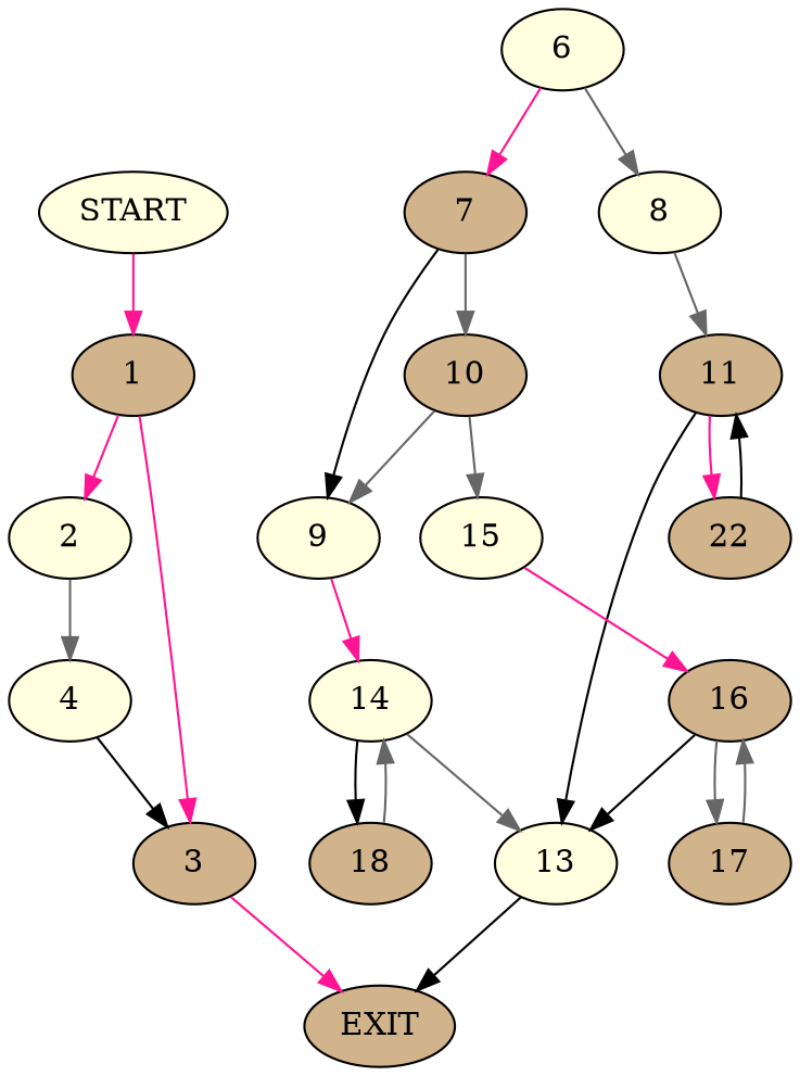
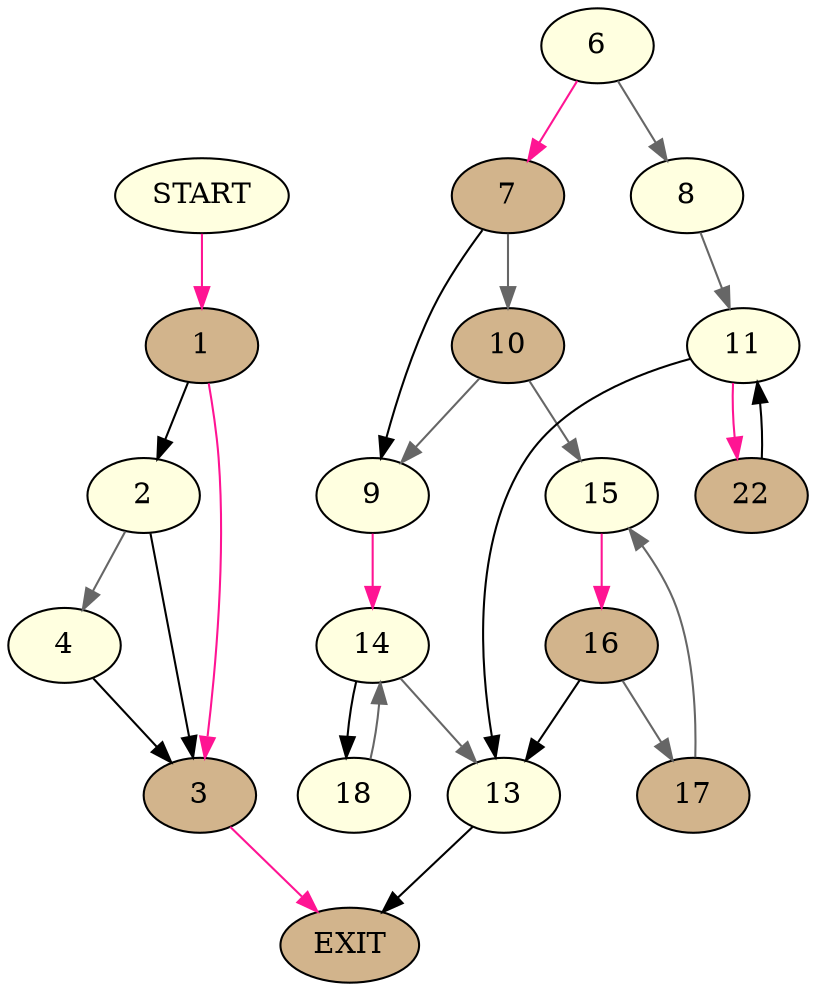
  digraph {
    fontname="DejaVu Serif"
    node [fillcolor=lightyellow fontname="DejaVu Serif" style=filled]
    edge [color=gray40 fontname="DejaVu Serif"]
    n1 [label=START]
    1 [fillcolor=tan]
    2
    3 [fillcolor=tan]
    n5 [fillcolor=tan label=EXIT]
    4
    7 [fillcolor=tan]
    6
    8
    9
    10 [fillcolor=tan]
-   11 [fillcolor=tan]
+   11
    14
    15
    n15 [fillcolor=tan label=22]
    13
-   18 [fillcolor=tan]
+   18
    16 [fillcolor=tan]
    17 [fillcolor=tan]
    n1 -> 1 [color=deeppink]
-   1 -> 2 [color=deeppink]
+   1 -> 2 [color=black]
    1 -> 3 [color=deeppink]
+   2 -> 3 [color=black]
    2 -> 4
    3 -> n5 [color=deeppink]
    4 -> 3 [color=black]
    7 -> 9 [color=black]
    7 -> 10
    6 -> 7 [color=deeppink]
    6 -> 8
    8 -> 11
    9 -> 14 [color=deeppink]
    10 -> 9
    10 -> 15
    11 -> n15 [color=deeppink]
    11 -> 13 [color=black]
    14 -> 13
    14 -> 18 [color=black]
    15 -> 16 [color=deeppink]
    n15 -> 11 [color=black]
    13 -> n5 [color=black]
    18 -> 14
    16 -> 13 [color=black]
    16 -> 17
-   17 -> 16
+   17 -> 15
  }
